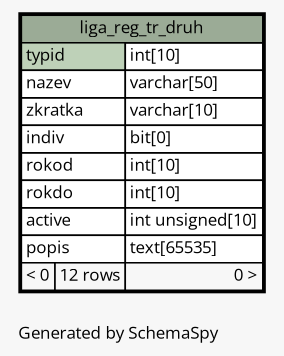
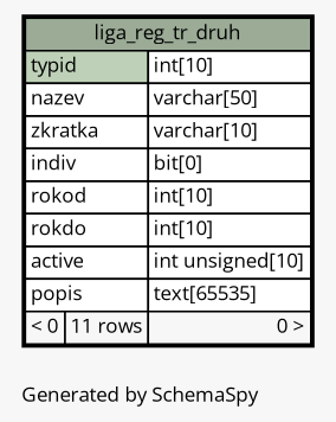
  digraph {
    bgcolor="#f7f7f7"
    fontname="Open Sans"
    fontsize=11
    label="\nGenerated by SchemaSpy"
    labeljust=l
    nodesep=0.18
    rankdir=RL
    ranksep=0.46
-   n1 [fontname="Open Sans" fontsize=11 label=<     <TABLE BORDER="2" CELLBORDER="1" CELLSPACING="0" BGCOLOR="#ffffff">       <TR><TD COLSPAN="3" BGCOLOR="#9bab96" ALIGN="CENTER">liga_reg_tr_druh</TD></TR>       <TR><TD PORT="typid" COLSPAN="2" BGCOLOR="#bed1b8" ALIGN="LEFT">typid</TD><TD PORT="typid.type" ALIGN="LEFT">int[10]</TD></TR>       <TR><TD PORT="nazev" COLSPAN="2" ALIGN="LEFT">nazev</TD><TD PORT="nazev.type" ALIGN="LEFT">varchar[50]</TD></TR>       <TR><TD PORT="zkratka" COLSPAN="2" ALIGN="LEFT">zkratka</TD><TD PORT="zkratka.type" ALIGN="LEFT">varchar[10]</TD></TR>       <TR><TD PORT="indiv" COLSPAN="2" ALIGN="LEFT">indiv</TD><TD PORT="indiv.type" ALIGN="LEFT">bit[0]</TD></TR>       <TR><TD PORT="rokod" COLSPAN="2" ALIGN="LEFT">rokod</TD><TD PORT="rokod.type" ALIGN="LEFT">int[10]</TD></TR>       <TR><TD PORT="rokdo" COLSPAN="2" ALIGN="LEFT">rokdo</TD><TD PORT="rokdo.type" ALIGN="LEFT">int[10]</TD></TR>       <TR><TD PORT="active" COLSPAN="2" ALIGN="LEFT">active</TD><TD PORT="active.type" ALIGN="LEFT">int unsigned[10]</TD></TR>       <TR><TD PORT="popis" COLSPAN="2" ALIGN="LEFT">popis</TD><TD PORT="popis.type" ALIGN="LEFT">text[65535]</TD></TR>       <TR><TD ALIGN="LEFT" BGCOLOR="#f7f7f7">&lt; 0</TD><TD ALIGN="RIGHT" BGCOLOR="#f7f7f7">12 rows</TD><TD ALIGN="RIGHT" BGCOLOR="#f7f7f7">0 &gt;</TD></TR>     </TABLE>> shape=plaintext]
+   n1 [fontname="Open Sans" fontsize=11 label=<     <TABLE BORDER="2" CELLBORDER="1" CELLSPACING="0" BGCOLOR="#ffffff">       <TR><TD COLSPAN="3" BGCOLOR="#9bab96" ALIGN="CENTER">liga_reg_tr_druh</TD></TR>       <TR><TD PORT="typid" COLSPAN="2" BGCOLOR="#bed1b8" ALIGN="LEFT">typid</TD><TD PORT="typid.type" ALIGN="LEFT">int[10]</TD></TR>       <TR><TD PORT="nazev" COLSPAN="2" ALIGN="LEFT">nazev</TD><TD PORT="nazev.type" ALIGN="LEFT">varchar[50]</TD></TR>       <TR><TD PORT="zkratka" COLSPAN="2" ALIGN="LEFT">zkratka</TD><TD PORT="zkratka.type" ALIGN="LEFT">varchar[10]</TD></TR>       <TR><TD PORT="indiv" COLSPAN="2" ALIGN="LEFT">indiv</TD><TD PORT="indiv.type" ALIGN="LEFT">bit[0]</TD></TR>       <TR><TD PORT="rokod" COLSPAN="2" ALIGN="LEFT">rokod</TD><TD PORT="rokod.type" ALIGN="LEFT">int[10]</TD></TR>       <TR><TD PORT="rokdo" COLSPAN="2" ALIGN="LEFT">rokdo</TD><TD PORT="rokdo.type" ALIGN="LEFT">int[10]</TD></TR>       <TR><TD PORT="active" COLSPAN="2" ALIGN="LEFT">active</TD><TD PORT="active.type" ALIGN="LEFT">int unsigned[10]</TD></TR>       <TR><TD PORT="popis" COLSPAN="2" ALIGN="LEFT">popis</TD><TD PORT="popis.type" ALIGN="LEFT">text[65535]</TD></TR>       <TR><TD ALIGN="LEFT" BGCOLOR="#f7f7f7">&lt; 0</TD><TD ALIGN="RIGHT" BGCOLOR="#f7f7f7">11 rows</TD><TD ALIGN="RIGHT" BGCOLOR="#f7f7f7">0 &gt;</TD></TR>     </TABLE>> shape=plaintext]
  }
